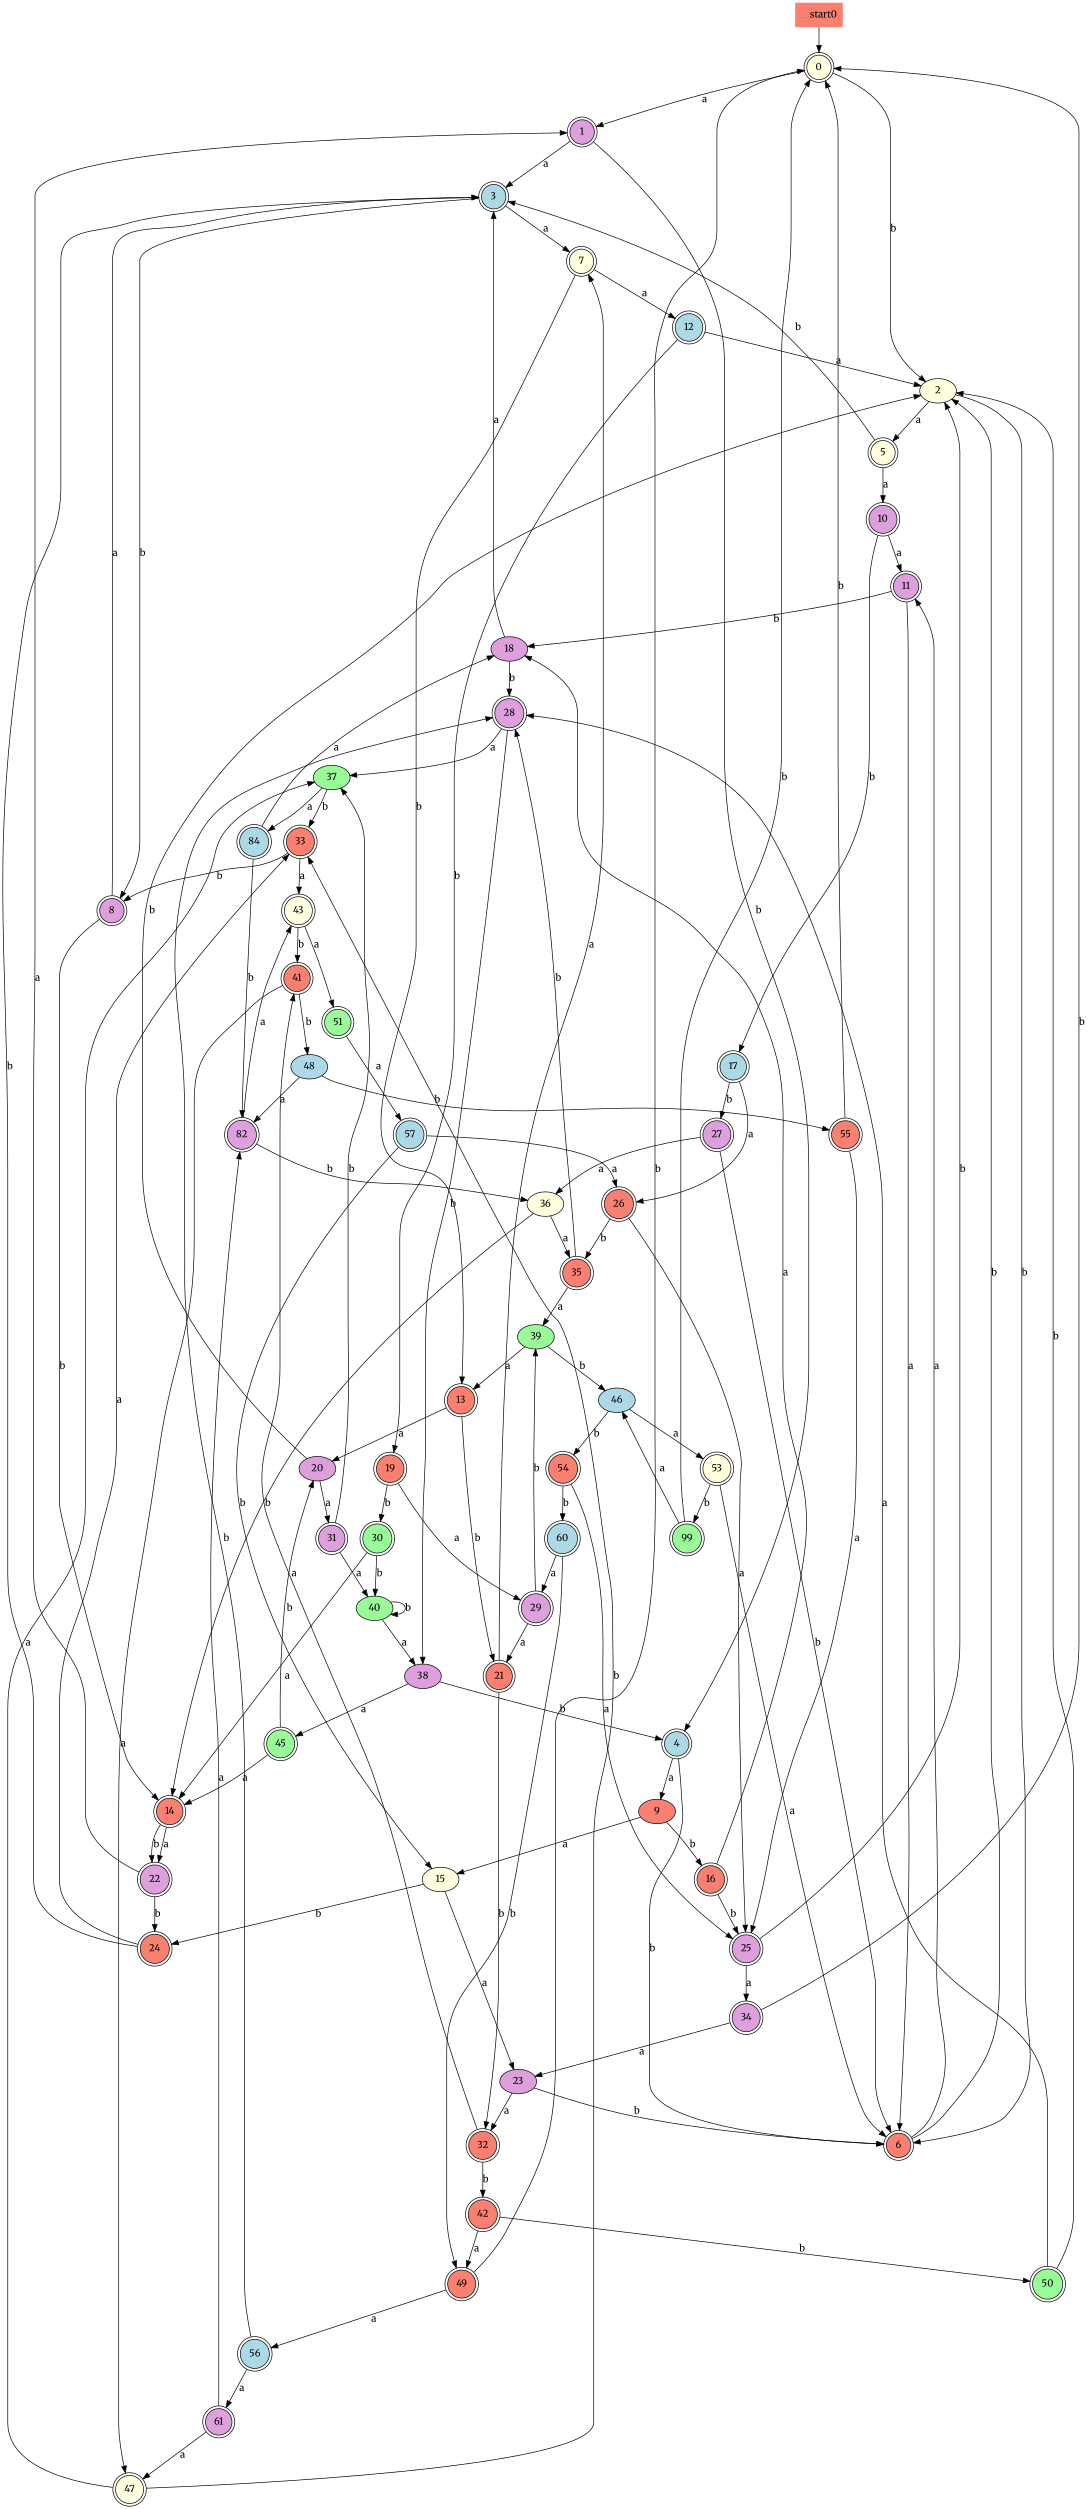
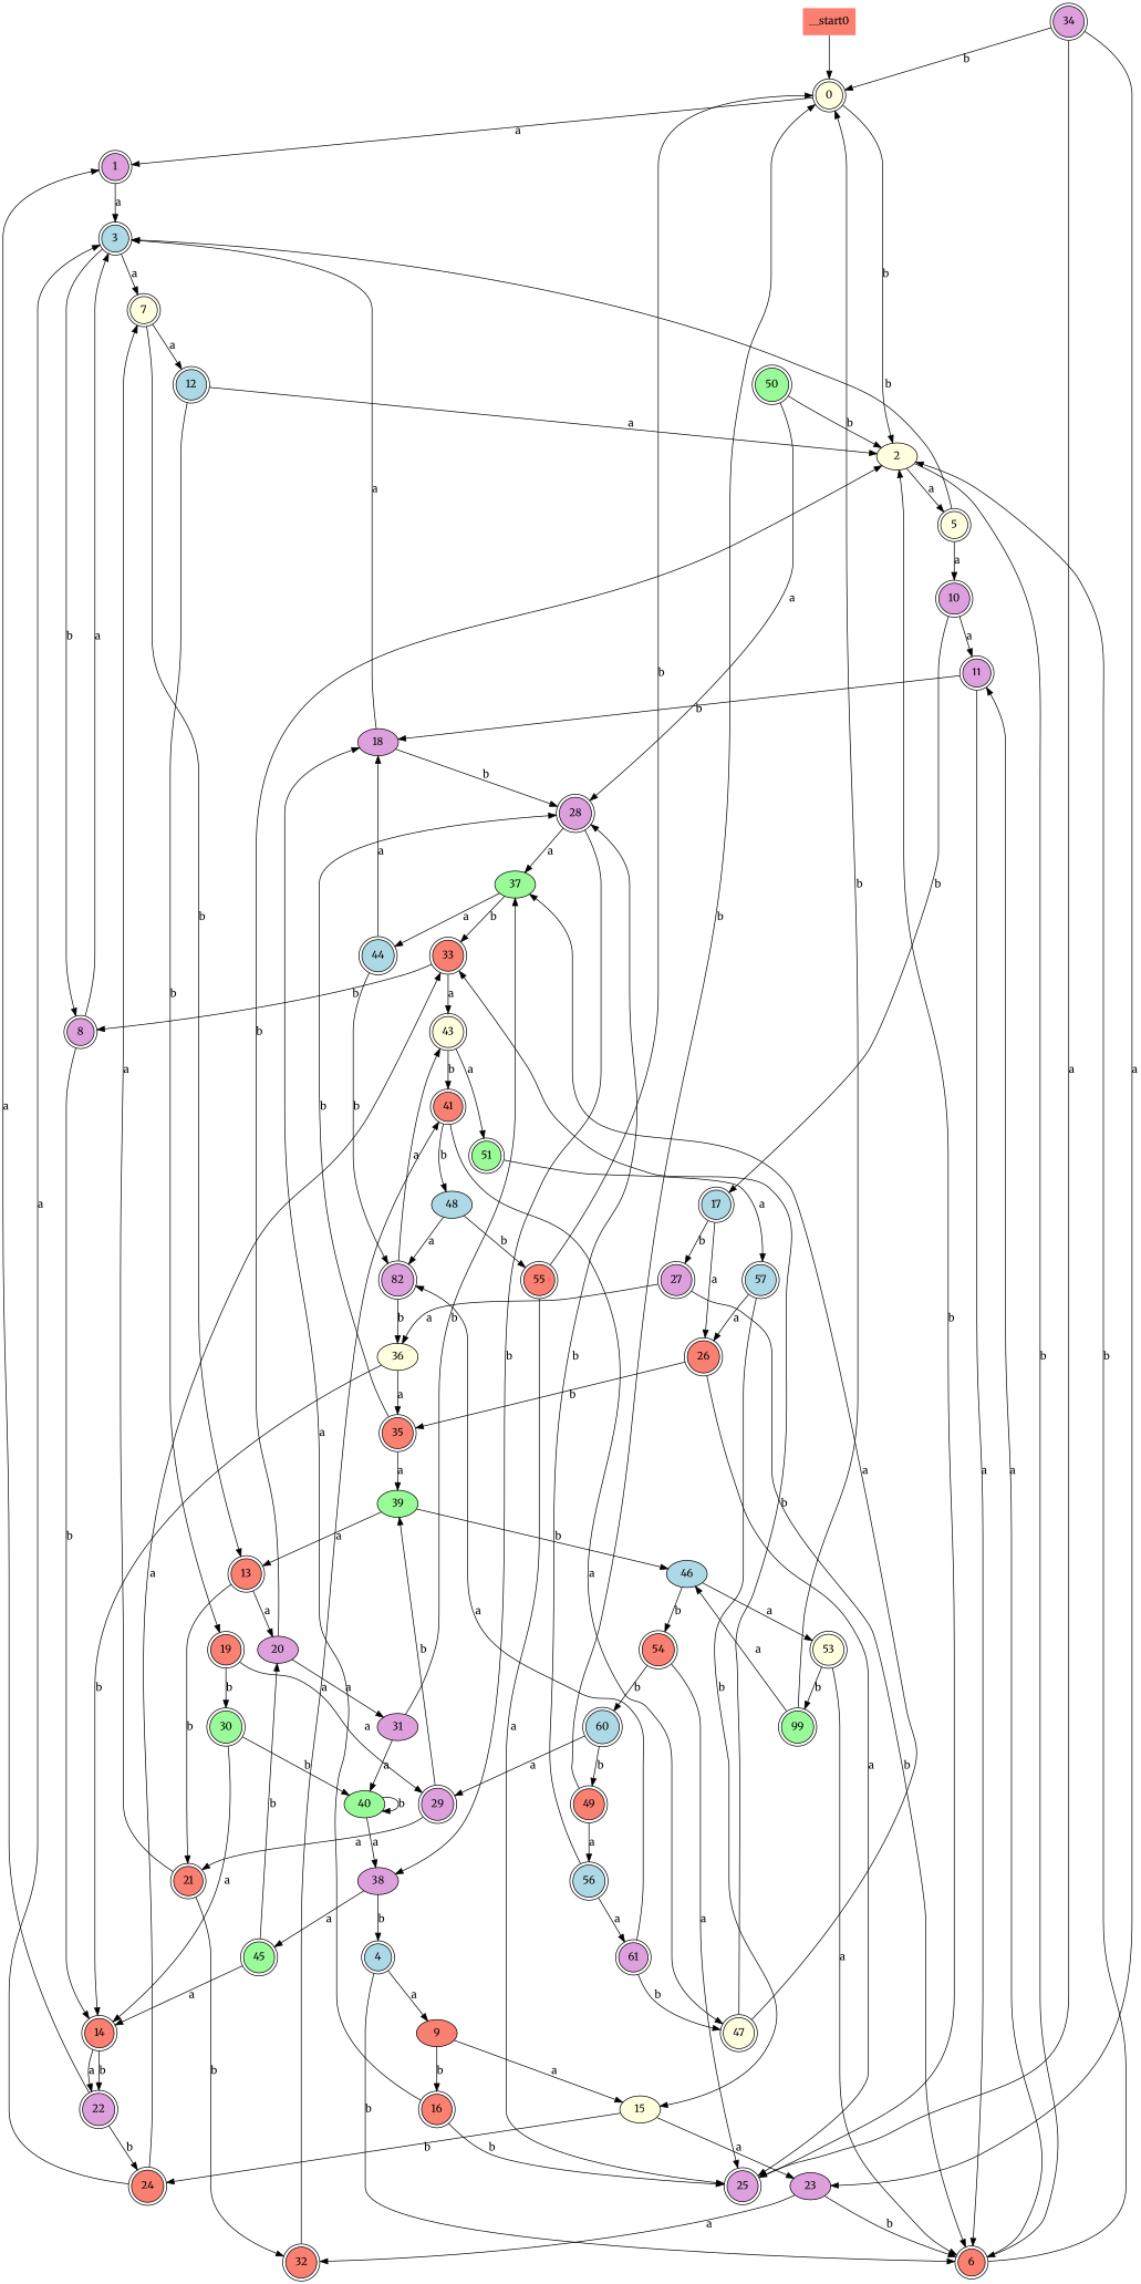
  digraph {
    fontname=Merriweather
    node [fillcolor=salmon fontname=Merriweather shape=doublecircle style=filled]
    edge [fontname=Merriweather]
    __start0 [shape=none]
    0 [fillcolor=lightyellow]
    1 [fillcolor=plum]
    2 [fillcolor=lightyellow shape=""]
    3 [fillcolor=lightblue]
    4 [fillcolor=lightblue]
    5 [fillcolor=lightyellow]
    6
    7 [fillcolor=lightyellow]
    8 [fillcolor=plum]
    9 [shape=""]
    10 [fillcolor=plum]
    11 [fillcolor=plum]
    12 [fillcolor=lightblue]
    13
    14
    15 [fillcolor=lightyellow shape=""]
    16
    17 [fillcolor=lightblue]
    18 [fillcolor=plum shape=""]
    19
    20 [fillcolor=plum shape=""]
    21
    22 [fillcolor=plum]
    23 [fillcolor=plum shape=""]
    24
    25 [fillcolor=plum]
    26
    27 [fillcolor=plum]
    28 [fillcolor=plum]
    29 [fillcolor=plum]
    30 [fillcolor=palegreen]
-   31 [fillcolor=plum]
+   31 [fillcolor=plum shape=""]
    32
    33
    34 [fillcolor=plum]
    35
    36 [fillcolor=lightyellow shape=""]
    37 [fillcolor=palegreen shape=""]
    38 [fillcolor=plum shape=""]
    39 [fillcolor=palegreen shape=""]
    40 [fillcolor=palegreen shape=""]
    41
-   42
    43 [fillcolor=lightyellow]
-   44 [fillcolor=lightblue label=84]
+   44 [fillcolor=lightblue]
    45 [fillcolor=palegreen]
    46 [fillcolor=lightblue shape=""]
    47 [fillcolor=lightyellow]
    48 [fillcolor=lightblue shape=""]
    49
    50 [fillcolor=palegreen]
    51 [fillcolor=palegreen]
    n54 [fillcolor=plum label=82]
    53 [fillcolor=lightyellow]
    54
    55
    56 [fillcolor=lightblue]
    57 [fillcolor=lightblue]
    n60 [fillcolor=palegreen label=99]
    60 [fillcolor=lightblue]
    61 [fillcolor=plum]
    __start0 -> 0
    0 -> 1 [label=a]
    0 -> 2 [label=b]
    1 -> 3 [label=a]
-   1 -> 4 [label=b]
    2 -> 5 [label=a]
    2 -> 6 [label=b]
    3 -> 7 [label=a]
    3 -> 8 [label=b]
    4 -> 6 [label=b]
    4 -> 9 [label=a]
    5 -> 3 [label=b]
    5 -> 10 [label=a]
    6 -> 2 [label=b]
    6 -> 11 [label=a]
    7 -> 12 [label=a]
    7 -> 13 [label=b]
    8 -> 3 [label=a]
    8 -> 14 [label=b]
    9 -> 15 [label=a]
    9 -> 16 [label=b]
    10 -> 11 [label=a]
    10 -> 17 [label=b]
    11 -> 6 [label=a]
    11 -> 18 [label=b]
    12 -> 2 [label=a]
    12 -> 19 [label=b]
    13 -> 20 [label=a]
    13 -> 21 [label=b]
    14 -> 22 [label=a]
    14 -> 22 [label=b]
    15 -> 23 [label=a]
    15 -> 24 [label=b]
    16 -> 18 [label=a]
    16 -> 25 [label=b]
    17 -> 26 [label=a]
    17 -> 27 [label=b]
    18 -> 3 [label=a]
    18 -> 28 [label=b]
    19 -> 29 [label=a]
    19 -> 30 [label=b]
    20 -> 2 [label=b]
    20 -> 31 [label=a]
    21 -> 7 [label=a]
    21 -> 32 [label=b]
    22 -> 1 [label=a]
    22 -> 24 [label=b]
    23 -> 6 [label=b]
    23 -> 32 [label=a]
-   24 -> 3 [label=b]
+   24 -> 3 [label=a]
    24 -> 33 [label=a]
    25 -> 2 [label=b]
-   25 -> 34 [label=a]
+   34 -> 25 [label=a]
    26 -> 25 [label=a]
    26 -> 35 [label=b]
    27 -> 6 [label=b]
    27 -> 36 [label=a]
    28 -> 37 [label=a]
    28 -> 38 [label=b]
    29 -> 21 [label=a]
    29 -> 39 [label=b]
    30 -> 14 [label=a]
    30 -> 40 [label=b]
    31 -> 37 [label=b]
    31 -> 40 [label=a]
    32 -> 41 [label=a]
-   32 -> 42 [label=b]
    33 -> 8 [label=b]
    33 -> 43 [label=a]
    34 -> 0 [label=b]
    34 -> 23 [label=a]
    35 -> 28 [label=b]
    35 -> 39 [label=a]
    36 -> 14 [label=b]
    36 -> 35 [label=a]
    37 -> 33 [label=b]
    37 -> 44 [label=a]
    38 -> 4 [label=b]
    38 -> 45 [label=a]
    39 -> 13 [label=a]
    39 -> 46 [label=b]
    40 -> 38 [label=a]
    40 -> 40 [label=b]
    41 -> 47 [label=a]
    41 -> 48 [label=b]
-   42 -> 49 [label=a]
-   42 -> 50 [label=b]
    43 -> 41 [label=b]
    43 -> 51 [label=a]
    44 -> 18 [label=a]
    44 -> n54 [label=b]
    45 -> 14 [label=a]
    45 -> 20 [label=b]
    46 -> 53 [label=a]
    46 -> 54 [label=b]
    47 -> 33 [label=b]
    47 -> 37 [label=a]
    48 -> n54 [label=a]
    48 -> 55 [label=b]
    49 -> 0 [label=b]
    49 -> 56 [label=a]
    50 -> 2 [label=b]
    50 -> 28 [label=a]
    51 -> 57 [label=a]
    n54 -> 36 [label=b]
    n54 -> 43 [label=a]
    53 -> 6 [label=a]
    53 -> n60 [label=b]
    54 -> 25 [label=a]
    54 -> 60 [label=b]
    55 -> 0 [label=b]
    55 -> 25 [label=a]
    56 -> 28 [label=b]
    56 -> 61 [label=a]
    57 -> 15 [label=b]
    57 -> 26 [label=a]
    n60 -> 0 [label=b]
    n60 -> 46 [label=a]
    60 -> 29 [label=a]
    60 -> 49 [label=b]
-   61 -> 47 [label=a]
+   61 -> 47 [label=b]
    61 -> n54 [label=a]
  }
